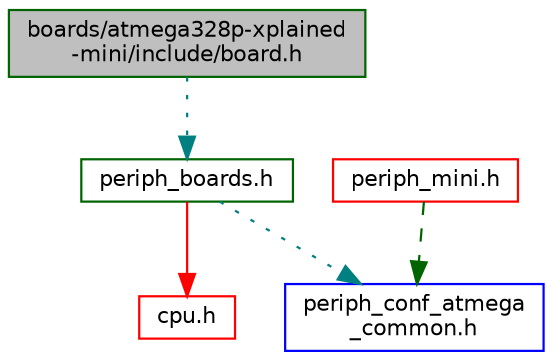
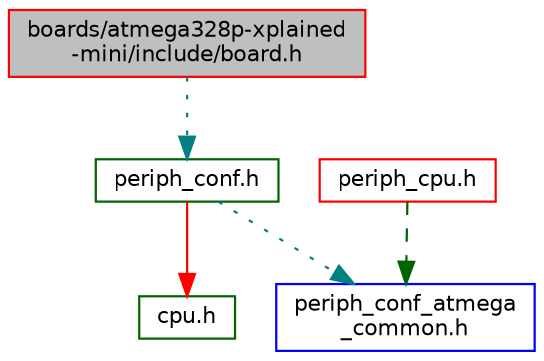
  digraph {
    node [color=darkgreen fillcolor=white fontname=Helvetica fontsize=10 shape=record style=filled]
    edge [color=teal fontname=Helvetica fontsize=10 labelfontname=Helvetica labelfontsize=10 style=dotted]
-   n1 [fillcolor=grey75 fontcolor=black height=0.2 label="boards/atmega328p-xplained\l-mini/include/board.h" width=0.4]
-   n2 [height=0.2 label="periph_boards.h" width=0.4]
-   n3 [color=red height=0.2 label="cpu.h" width=0.4]
+   n1 [color=red fillcolor=grey75 fontcolor=black height=0.2 label="boards/atmega328p-xplained\l-mini/include/board.h" width=0.4]
+   n2 [height=0.2 label="periph_conf.h" width=0.4]
+   n3 [height=0.2 label="cpu.h" width=0.4]
    n4 [color=blue height=0.2 label="periph_conf_atmega\l_common.h" width=0.4]
-   n5 [color=red height=0.2 label="periph_mini.h" width=0.4]
+   n5 [color=red height=0.2 label="periph_cpu.h" width=0.4]
    n1 -> n2
    n2 -> n3 [color=red style=solid]
    n2 -> n4
    n5 -> n4 [color=darkgreen style=dashed]
  }
